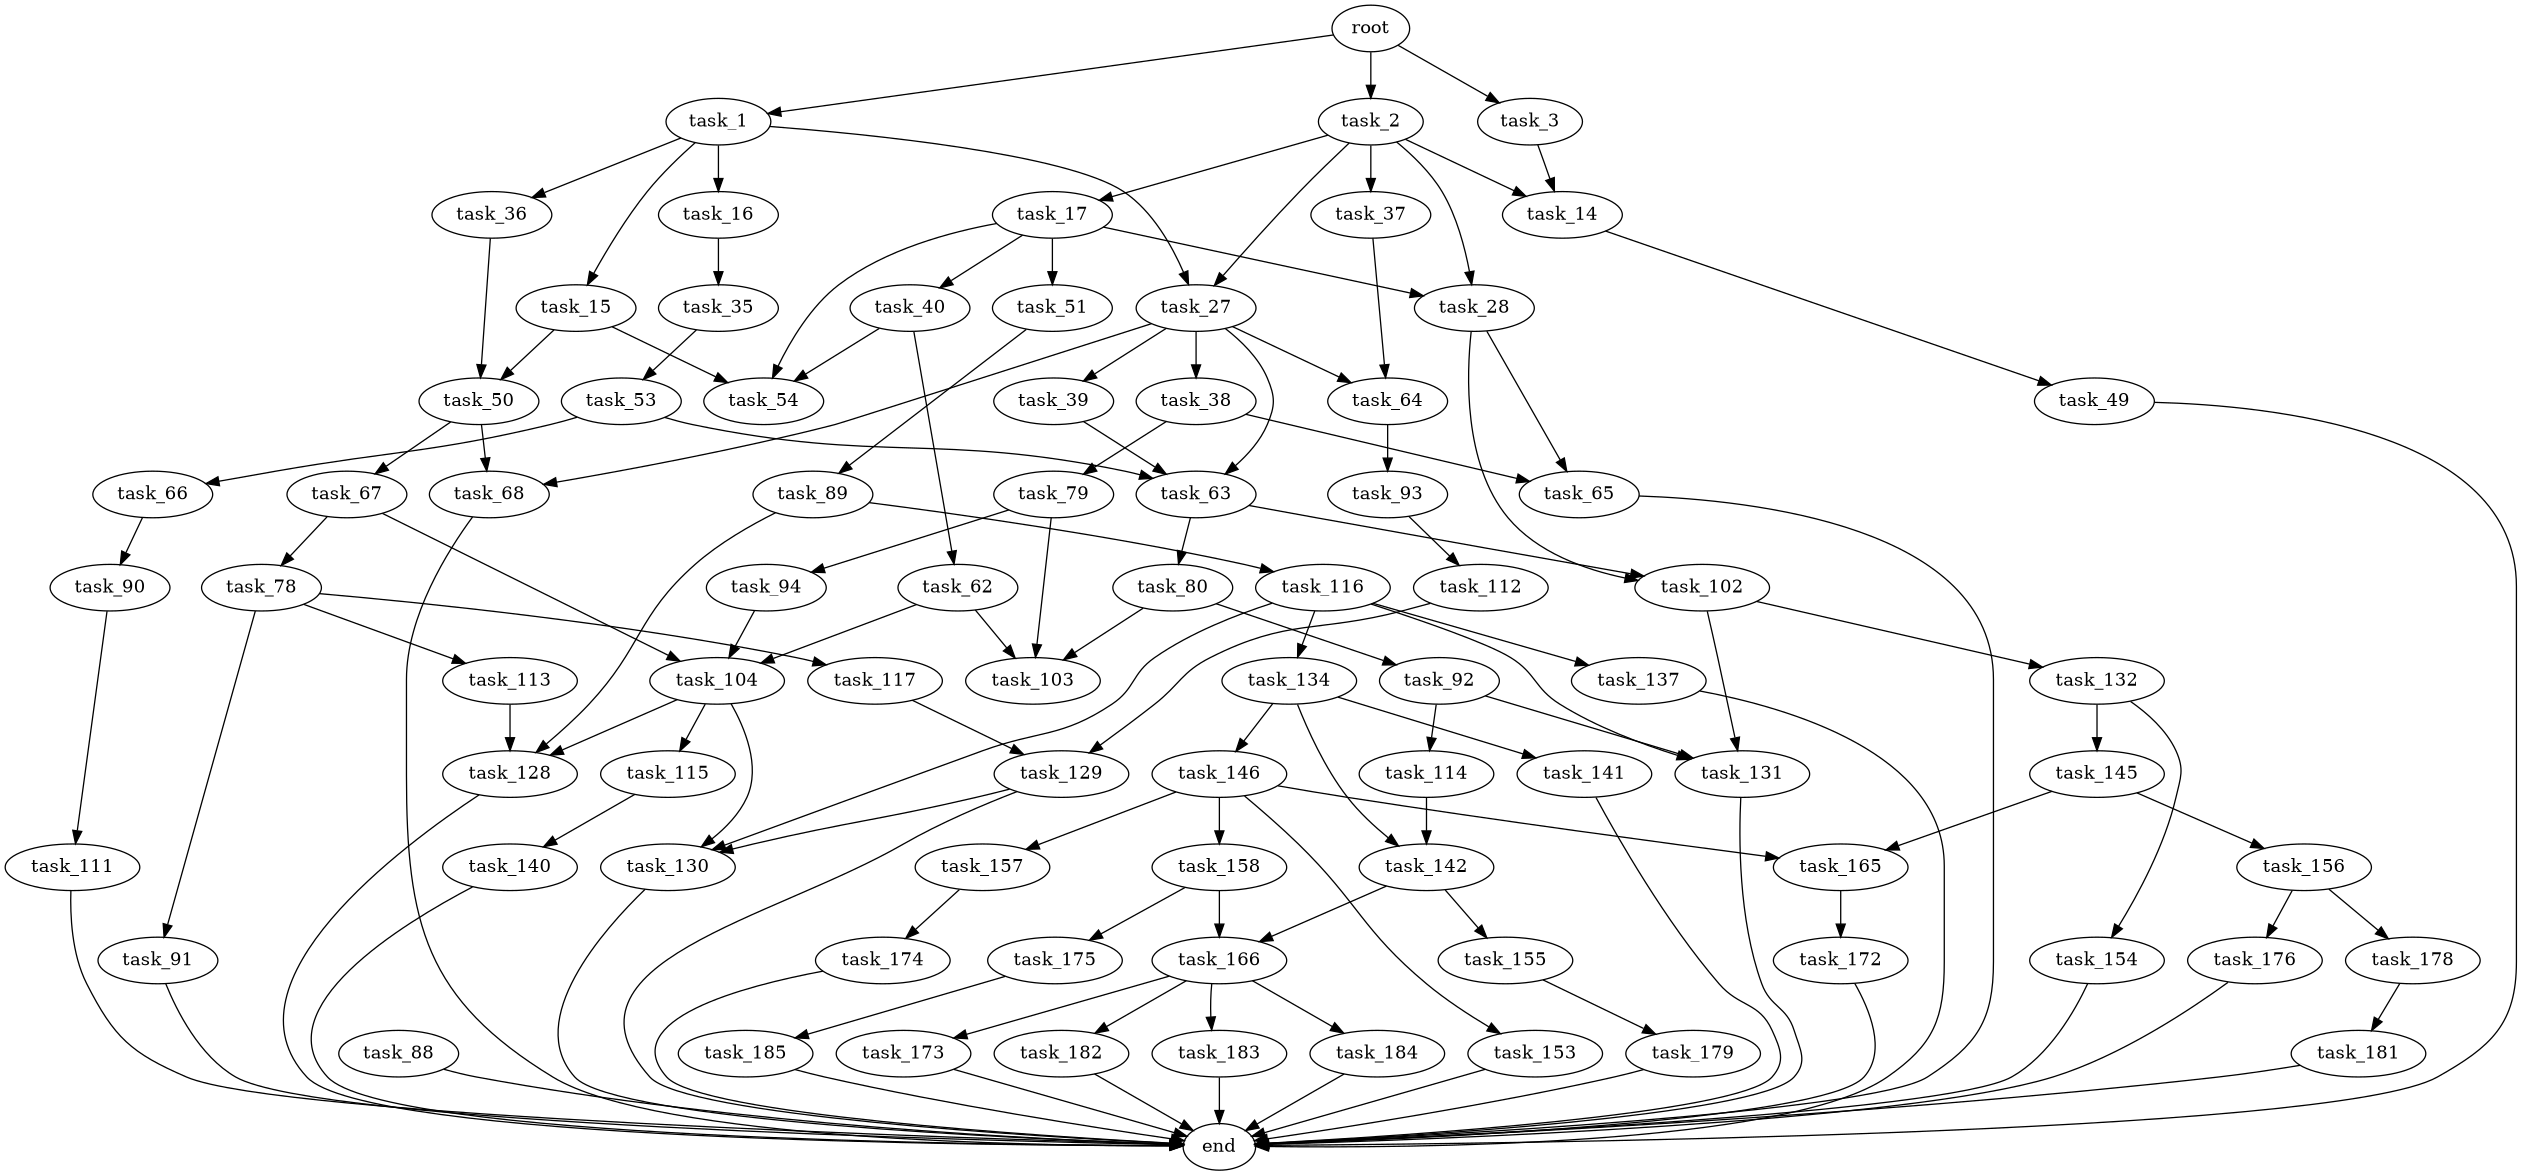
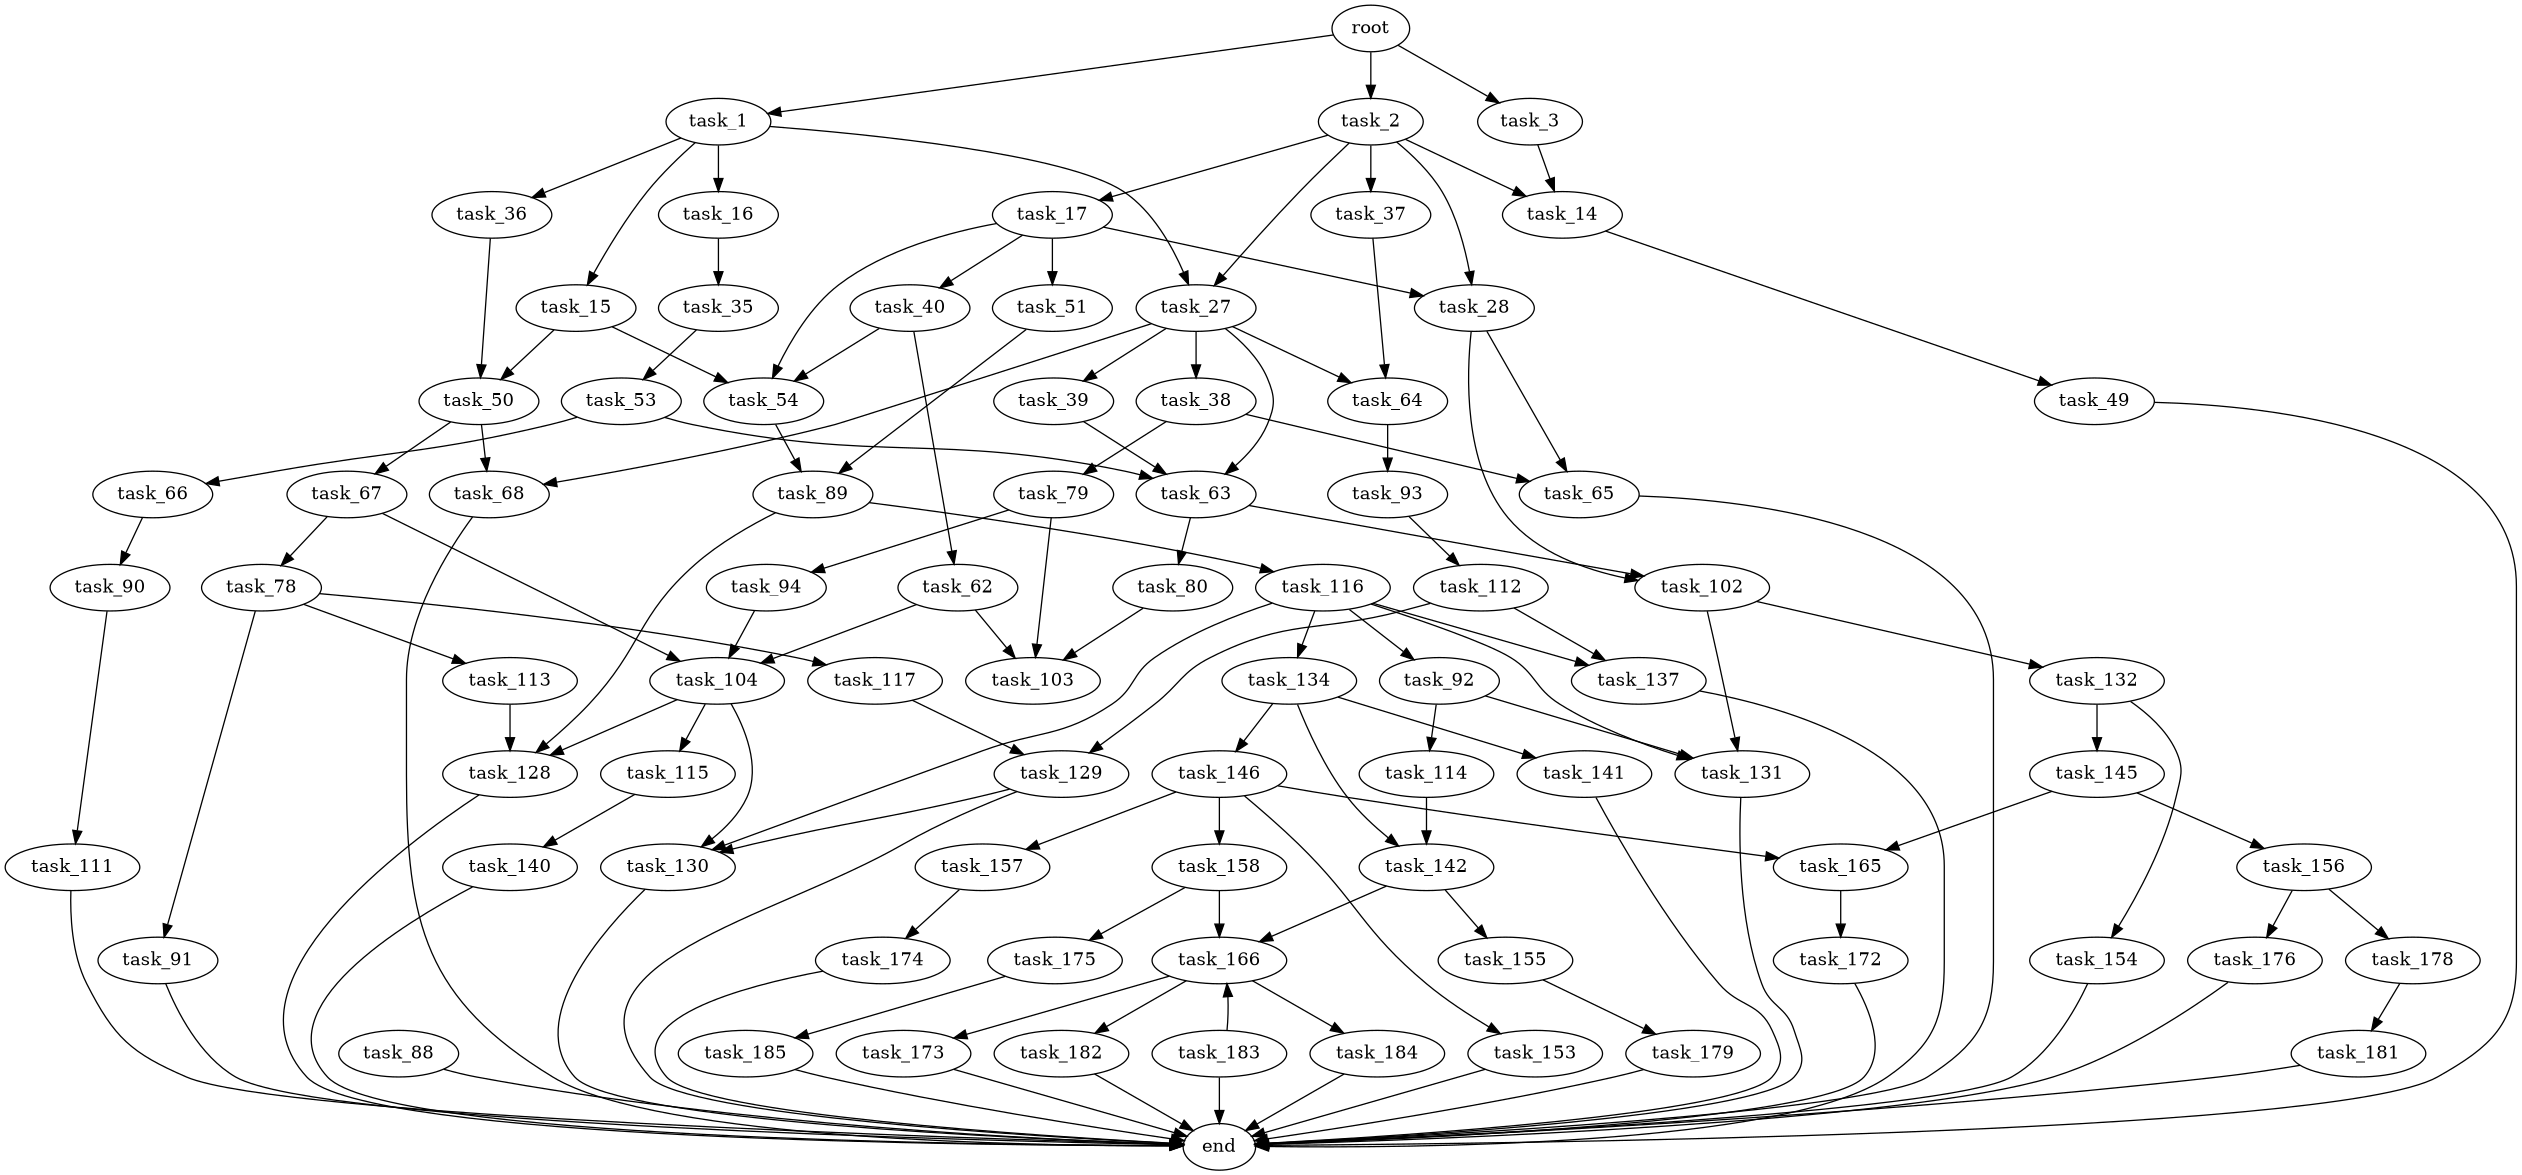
  digraph {
    root
    task_1
    task_2
    task_3
    task_15
    task_16
    task_27
    task_36
    task_14
    task_17
    task_28
    task_37
    task_50
    task_54
    task_35
    task_38
    task_39
    task_63
    task_64
    task_68
    task_49
    task_40
    task_51
    task_65
    task_102
    task_67
    task_89
    task_53
    task_79
    task_80
    task_93
    end
    task_62
    task_104
    task_78
    task_116
    task_128
    task_66
    task_103
    task_88
    task_94
    task_92
    task_131
    task_132
    task_112
    task_90
    task_130
    task_115
    task_91
    task_113
    task_117
    n52 [label=task_137]
    task_134
    task_111
    task_140
    task_114
    task_145
    task_154
    task_129
    task_142
    task_141
    task_146
    task_155
    task_166
    task_156
    task_165
    task_179
    task_173
    task_182
    task_183
    task_184
    task_153
    task_157
    task_158
    task_176
    task_178
    task_172
    task_174
    task_175
    task_181
    task_185
    root -> task_1
    root -> task_2
    root -> task_3
    task_1 -> task_15
    task_1 -> task_16
    task_1 -> task_27
    task_1 -> task_36
    task_2 -> task_27
    task_2 -> task_14
    task_2 -> task_17
    task_2 -> task_28
    task_2 -> task_37
    task_3 -> task_14
    task_15 -> task_50
    task_15 -> task_54
    task_16 -> task_35
    task_27 -> task_38
    task_27 -> task_39
    task_27 -> task_63
    task_27 -> task_64
    task_27 -> task_68
    task_36 -> task_50
    task_14 -> task_49
    task_17 -> task_28
    task_17 -> task_54
    task_17 -> task_40
    task_17 -> task_51
    task_28 -> task_65
    task_28 -> task_102
    task_37 -> task_64
    task_50 -> task_68
    task_50 -> task_67
+   task_54 -> task_89
    task_35 -> task_53
    task_38 -> task_65
    task_38 -> task_79
    task_39 -> task_63
    task_63 -> task_102
    task_63 -> task_80
    task_64 -> task_93
    task_68 -> end
    task_49 -> end
    task_40 -> task_54
    task_40 -> task_62
    task_51 -> task_89
    task_65 -> end
    task_102 -> task_131
    task_102 -> task_132
    task_67 -> task_104
    task_67 -> task_78
    task_89 -> task_116
    task_89 -> task_128
    task_53 -> task_63
    task_53 -> task_66
    task_79 -> task_103
    task_79 -> task_94
    task_80 -> task_103
-   task_80 -> task_92
+   task_116 -> task_92
    task_93 -> task_112
    task_62 -> task_104
    task_62 -> task_103
    task_104 -> task_128
    task_104 -> task_130
    task_104 -> task_115
    task_78 -> task_91
    task_78 -> task_113
    task_78 -> task_117
    task_116 -> task_131
    task_116 -> task_130
    task_116 -> n52
    task_116 -> task_134
    task_128 -> end
    task_66 -> task_90
    task_88 -> end
    task_94 -> task_104
    task_92 -> task_131
    task_92 -> task_114
    task_131 -> end
    task_132 -> task_145
    task_132 -> task_154
+   task_112 -> n52
    task_112 -> task_129
    task_90 -> task_111
    task_130 -> end
    task_115 -> task_140
    task_91 -> end
    task_113 -> task_128
    task_117 -> task_129
    n52 -> end
    task_134 -> task_142
    task_134 -> task_141
    task_134 -> task_146
    task_111 -> end
    task_140 -> end
    task_114 -> task_142
    task_145 -> task_156
    task_145 -> task_165
    task_154 -> end
    task_129 -> end
    task_129 -> task_130
    task_142 -> task_155
    task_142 -> task_166
    task_141 -> end
    task_146 -> task_165
    task_146 -> task_153
    task_146 -> task_157
    task_146 -> task_158
    task_155 -> task_179
    task_166 -> task_173
    task_166 -> task_182
-   task_166 -> task_183
+   task_183 -> task_166
    task_166 -> task_184
    task_156 -> task_176
    task_156 -> task_178
    task_165 -> task_172
    task_179 -> end
    task_173 -> end
    task_182 -> end
    task_183 -> end
    task_184 -> end
    task_153 -> end
    task_157 -> task_174
    task_158 -> task_166
    task_158 -> task_175
    task_176 -> end
    task_178 -> task_181
    task_172 -> end
    task_174 -> end
    task_175 -> task_185
    task_181 -> end
    task_185 -> end
  }
